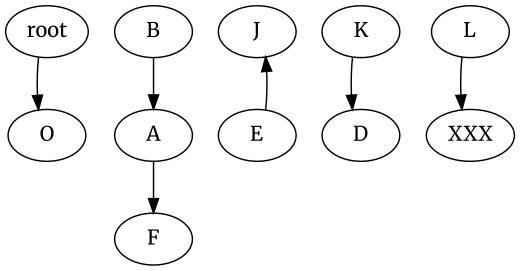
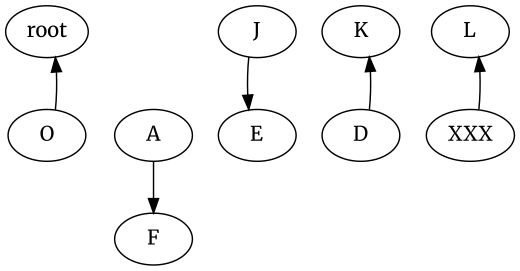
  digraph {
    fontname=Merriweather
    node [fontname=Merriweather]
    edge [fontname=Merriweather]
    n1 [label=root]
    n2 [label=O]
-   n3 [label=B]
    n4 [label=A]
    n5 [label=J]
    n6 [label=E]
    n7 [label=K]
    n8 [label=D]
    n9 [label=L]
    n10 [label=XXX]
    n11 [label=F]
-   n1 -> n2
-   n3 -> n4
+   n2 -> n1
    n4 -> n11
-   n6 -> n5
-   n7 -> n8
-   n9 -> n10
+   n5 -> n6
+   n8 -> n7
+   n10 -> n9
  }
